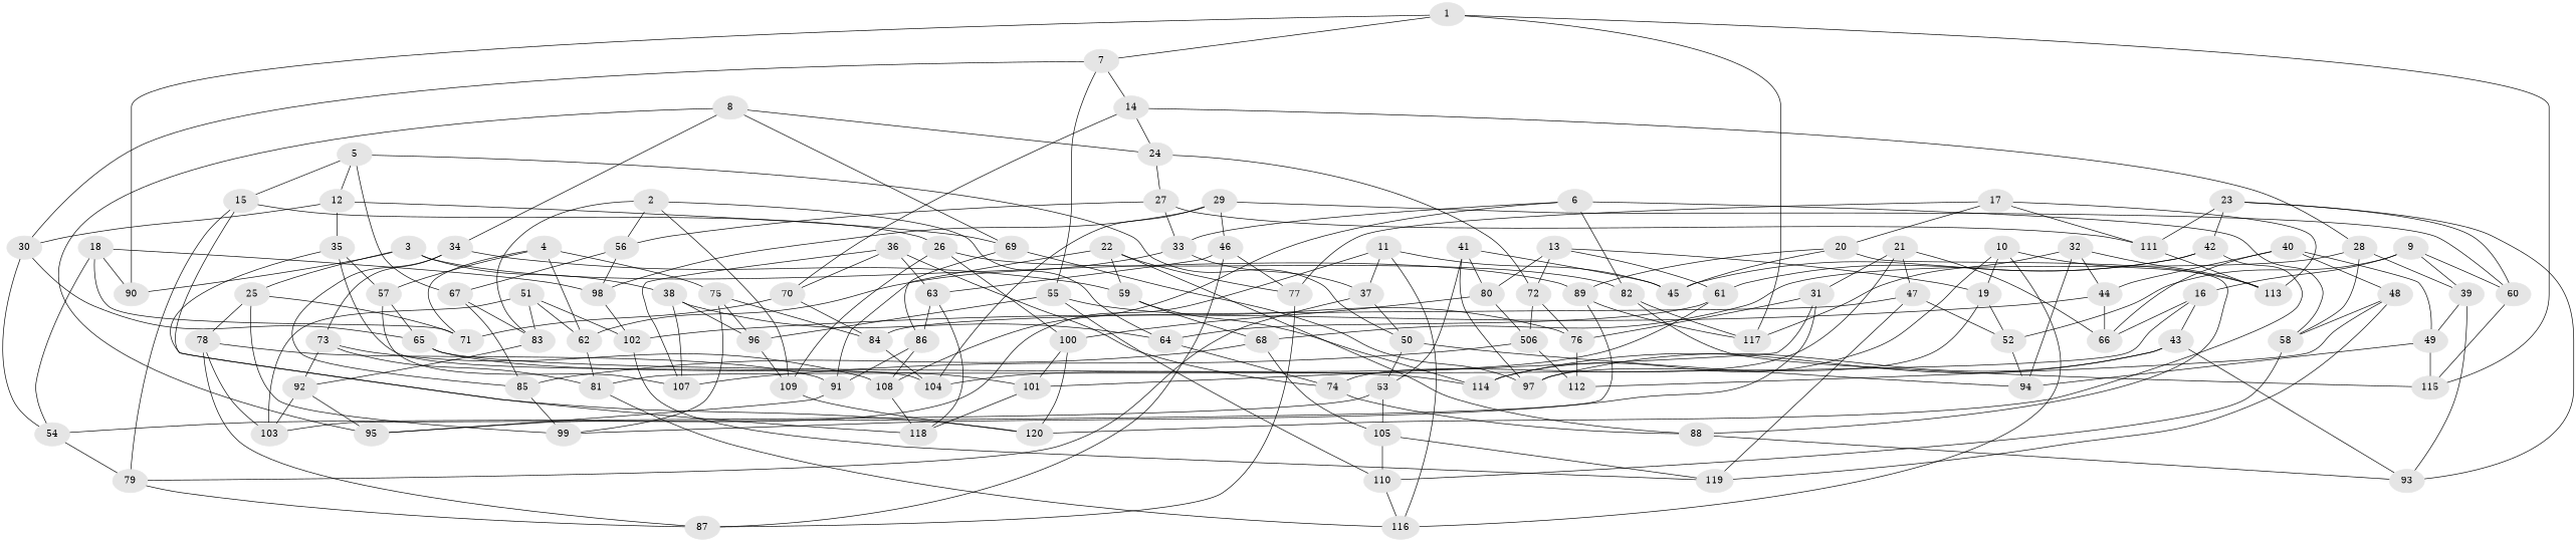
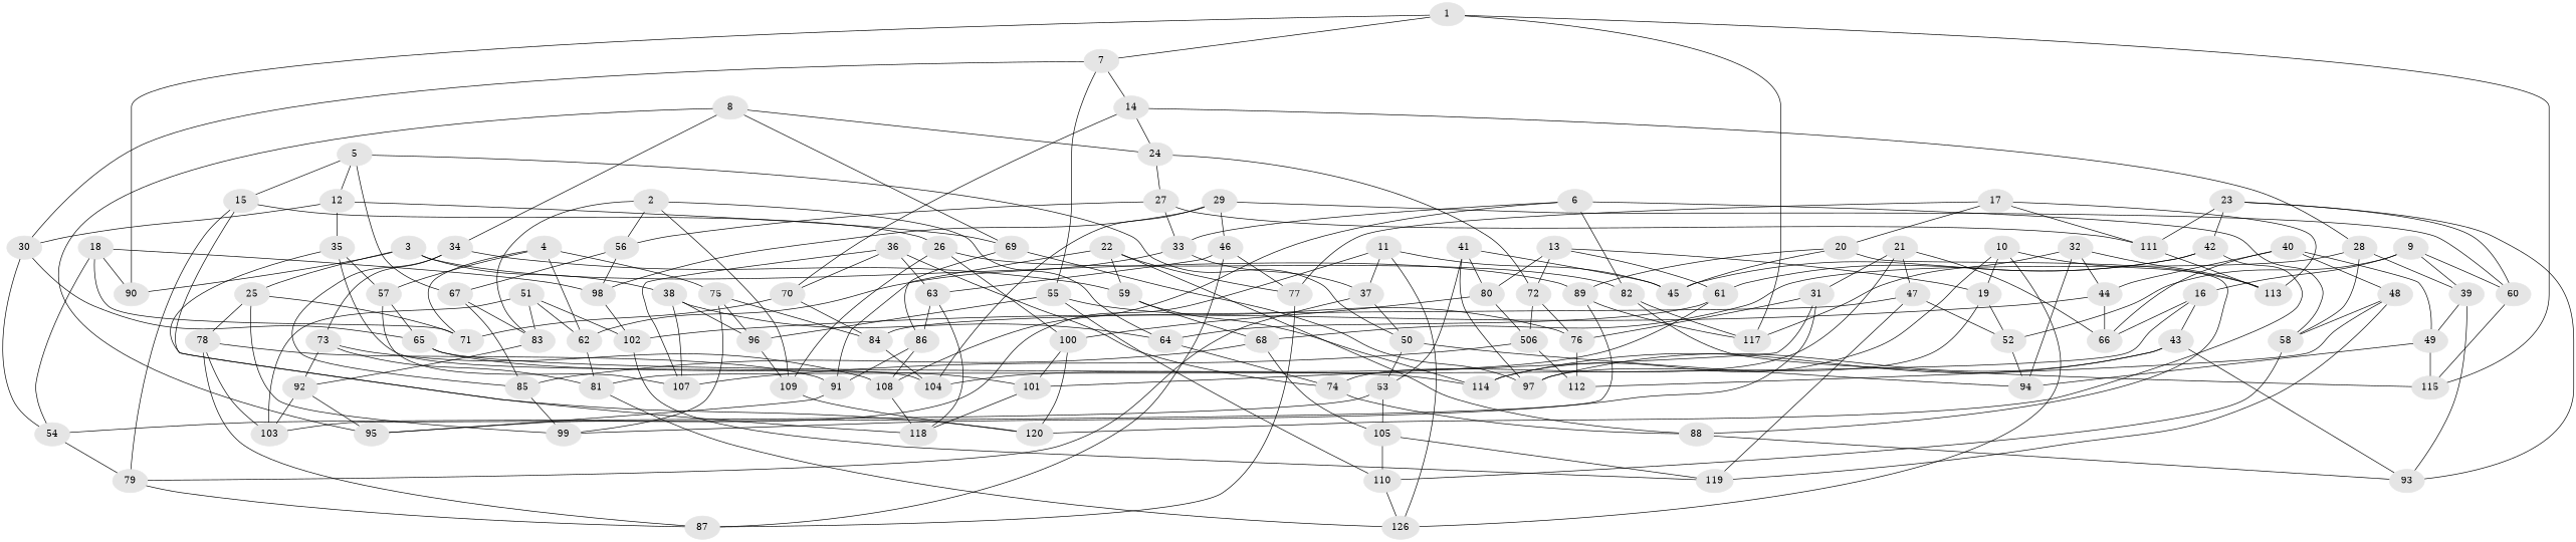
  graph {
    node [color=gray90 style=filled]
    1
    7
    90
    115
    117
    14
    30
    55
    2
    56
    64
    83
    109
    67
    98
    74
    92
    120
    3
    25
    38
    89
    71
    78
    99
    107
    96
    103
    4
    57
    62
    75
    65
    81
    84
    5
    12
    15
    50
    69
    35
    26
    79
    94
    53
    85
    6
    33
    58
    82
    108
    37
    110
    118
    24
    28
    70
    54
    76
    8
    34
    95
    72
    27
    59
    73
    97
    86
    9
    16
    39
    52
    60
    43
    66
    93
    49
    10
    19
    113
    114
-   116
+   116 [label=126]
    11
    45
    104
    13
    61
    80
    n89 [label=506]
    100
    68
    87
    17
    20
    77
    111
    88
    18
    102
    21
    31
    47
    101
    119
    22
    91
    23
    42
    105
    29
    46
    63
    112
    32
    44
    36
    40
    48
    41
    51
    1 -- 7
    1 -- 90
    1 -- 115
    1 -- 117
    7 -- 14
    7 -- 30
    7 -- 55
    14 -- 24
    14 -- 28
    14 -- 70
    30 -- 65
    30 -- 54
    55 -- 96
    55 -- 110
    55 -- 76
    2 -- 56
    2 -- 64
    2 -- 83
    2 -- 109
    56 -- 67
    56 -- 98
    64 -- 74
    83 -- 92
    109 -- 120
    67 -- 83
    67 -- 85
    98 -- 102
    74 -- 88
    92 -- 103
    92 -- 95
    3 -- 90
    3 -- 25
    3 -- 38
    3 -- 89
    25 -- 71
    25 -- 78
    25 -- 99
    38 -- 64
    38 -- 107
    38 -- 96
    89 -- 117
    89 -- 103
    78 -- 103
    78 -- 87
    78 -- 91
    96 -- 109
    4 -- 71
    4 -- 57
    4 -- 62
    4 -- 75
    57 -- 107
    57 -- 65
    62 -- 81
    75 -- 99
    75 -- 96
    75 -- 84
    65 -- 114
    65 -- 101
    81 -- 116
    84 -- 104
    5 -- 67
    5 -- 12
    5 -- 15
    5 -- 50
    12 -- 30
    12 -- 69
    12 -- 35
    15 -- 120
    15 -- 26
    15 -- 79
    50 -- 94
    50 -- 53
    69 -- 97
    69 -- 86
    35 -- 57
    35 -- 118
    35 -- 104
    26 -- 109
    26 -- 82
    26 -- 100
    79 -- 87
    53 -- 54
    53 -- 105
    85 -- 99
    6 -- 33
    6 -- 58
    6 -- 82
    6 -- 108
    33 -- 62
    33 -- 37
    58 -- 110
    82 -- 115
    82 -- 117
    108 -- 118
    37 -- 50
    37 -- 79
    110 -- 116
    24 -- 72
    24 -- 27
    28 -- 58
    28 -- 39
    28 -- 68
    70 -- 71
    70 -- 84
    54 -- 79
    76 -- 112
    8 -- 69
    8 -- 24
    8 -- 34
    8 -- 95
    34 -- 85
    34 -- 59
    34 -- 73
    72 -- 76
    72 -- n89
    27 -- 56
    27 -- 33
    27 -- 111
    59 -- 114
    59 -- 68
    73 -- 92
    73 -- 81
    73 -- 108
    86 -- 108
    86 -- 91
    9 -- 16
    9 -- 39
    9 -- 52
    9 -- 60
    16 -- 81
    16 -- 43
    16 -- 66
    39 -- 93
    39 -- 49
    52 -- 94
    60 -- 115
    43 -- 97
    43 -- 93
    43 -- 114
    49 -- 115
    49 -- 94
    10 -- 19
    10 -- 113
    10 -- 114
    10 -- 116
    19 -- 97
    19 -- 52
    11 -- 37
    11 -- 95
    11 -- 116
    11 -- 45
    13 -- 72
    13 -- 19
    13 -- 61
    13 -- 80
    61 -- 64
    61 -- 104
    80 -- n89
    80 -- 100
    n89 -- 107
    n89 -- 112
    100 -- 120
    100 -- 101
    68 -- 85
    68 -- 105
    17 -- 113
    17 -- 20
    17 -- 77
    17 -- 111
    20 -- 89
    20 -- 45
    20 -- 88
    77 -- 87
    111 -- 113
    88 -- 93
    18 -- 90
    18 -- 98
    18 -- 71
    18 -- 54
    102 -- 119
    21 -- 74
    21 -- 66
    21 -- 31
    21 -- 47
    31 -- 99
    31 -- 76
    31 -- 101
    47 -- 84
    47 -- 52
    47 -- 119
    101 -- 118
    22 -- 59
    22 -- 77
    22 -- 88
    22 -- 91
    91 -- 95
    23 -- 60
    23 -- 93
    23 -- 111
    23 -- 42
    42 -- 120
    42 -- 45
    42 -- 61
    105 -- 110
    105 -- 119
    29 -- 98
    29 -- 60
    29 -- 104
    29 -- 46
    46 -- 87
    46 -- 77
    46 -- 63
    63 -- 118
    63 -- 86
    32 -- 117
    32 -- 94
    32 -- 113
    32 -- 44
    44 -- 66
    44 -- 102
    36 -- 74
    36 -- 107
    36 -- 70
    36 -- 63
    40 -- 66
    40 -- 49
    40 -- 44
    40 -- 48
    48 -- 58
    48 -- 119
    48 -- 112
    41 -- 53
    41 -- 97
    41 -- 45
    41 -- 80
    51 -- 83
    51 -- 103
    51 -- 62
    51 -- 102
  }
